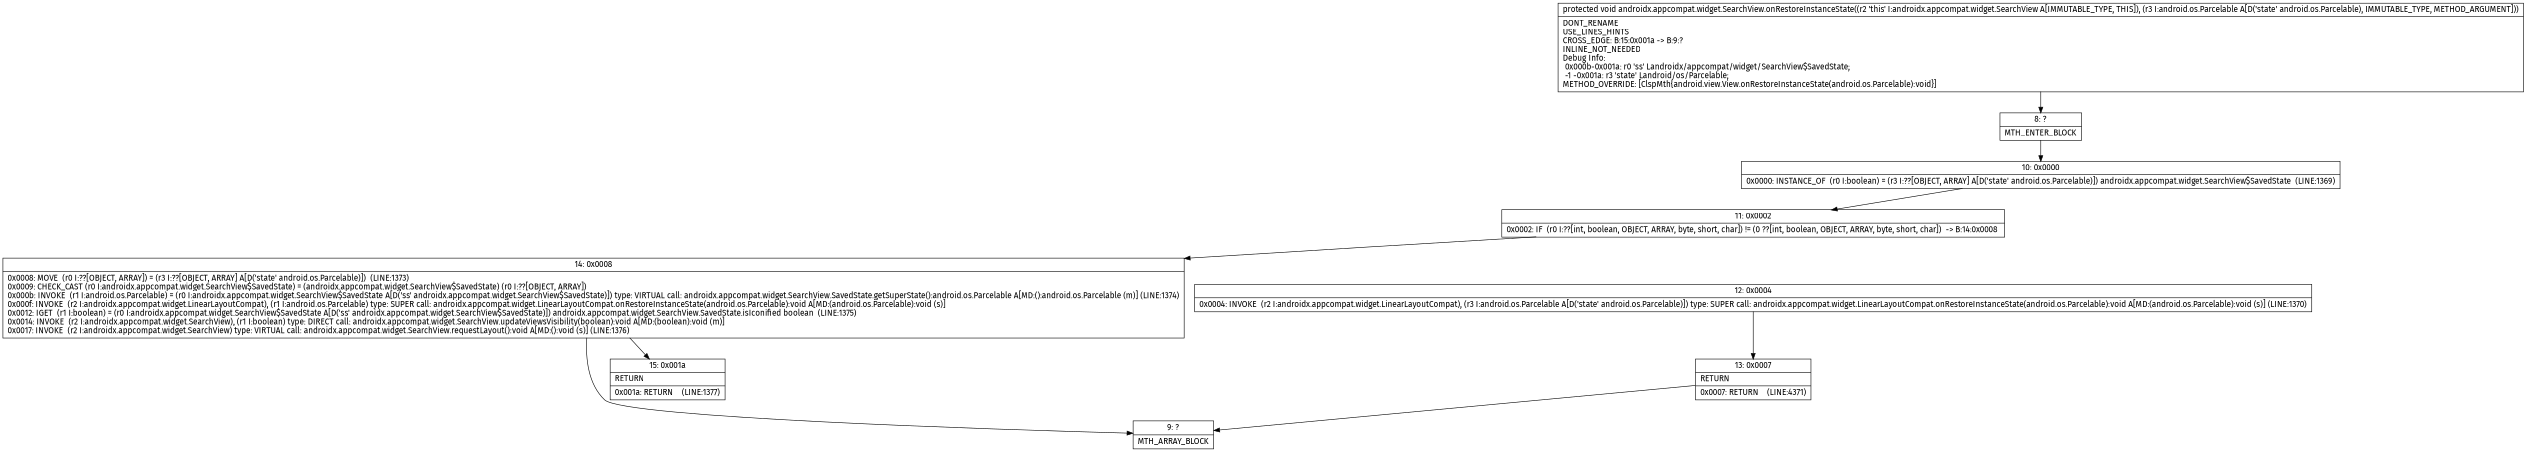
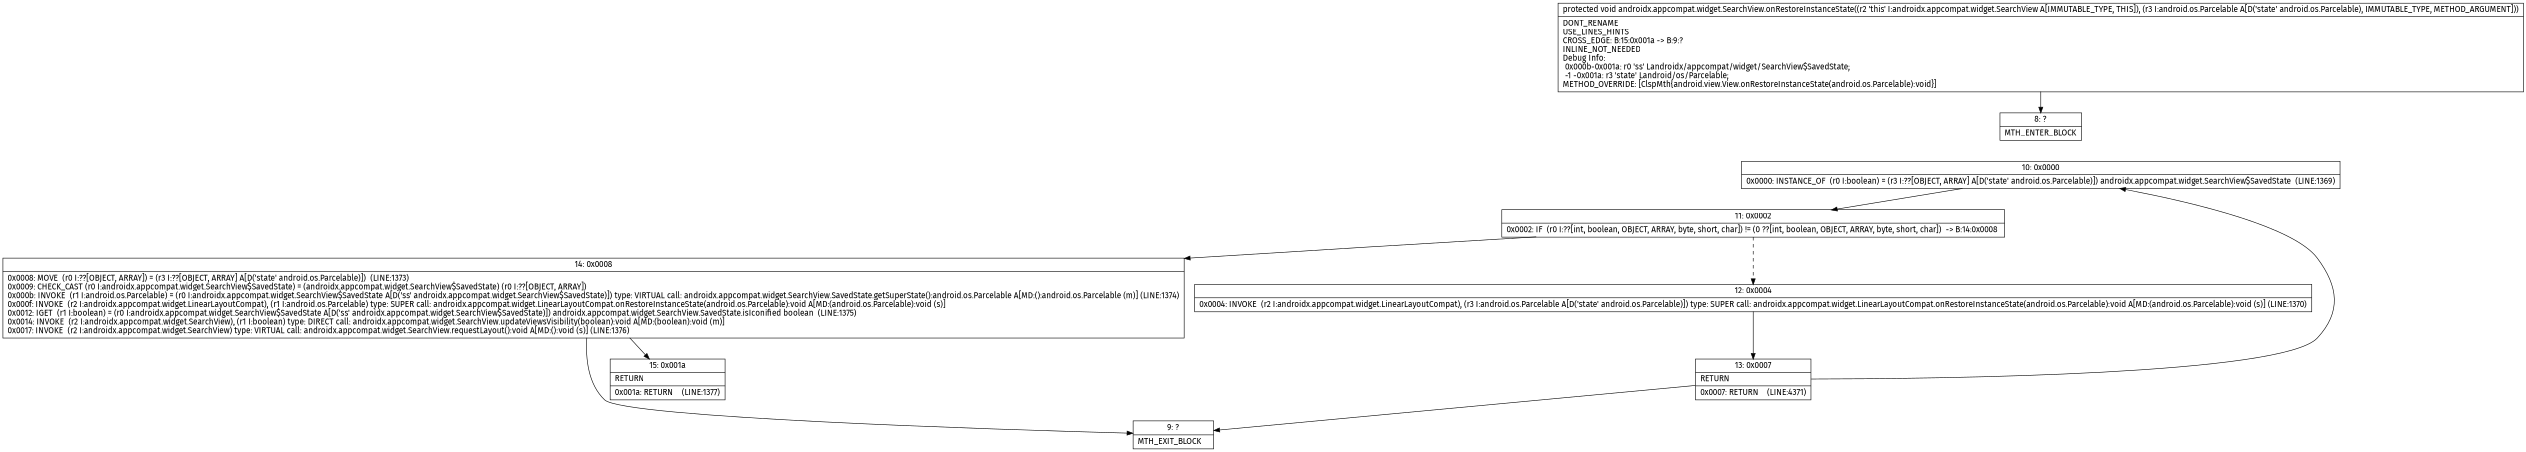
  digraph {
    fontname="Fira Sans"
    node [fontname="Fira Sans" shape=record]
    edge [fontname="Fira Sans"]
    n1 [label="{8\:\ ?|MTH_ENTER_BLOCK\l}"]
    n2 [label="{10\:\ 0x0000|0x0000: INSTANCE_OF  (r0 I:boolean) = (r3 I:??[OBJECT, ARRAY] A[D('state' android.os.Parcelable)]) androidx.appcompat.widget.SearchView$SavedState  (LINE:1369)\l}"]
    n3 [label="{11\:\ 0x0002|0x0002: IF  (r0 I:??[int, boolean, OBJECT, ARRAY, byte, short, char]) != (0 ??[int, boolean, OBJECT, ARRAY, byte, short, char])  \-\> B:14:0x0008 \l}"]
    n4 [label="{12\:\ 0x0004|0x0004: INVOKE  (r2 I:androidx.appcompat.widget.LinearLayoutCompat), (r3 I:android.os.Parcelable A[D('state' android.os.Parcelable)]) type: SUPER call: androidx.appcompat.widget.LinearLayoutCompat.onRestoreInstanceState(android.os.Parcelable):void A[MD:(android.os.Parcelable):void (s)] (LINE:1370)\l}"]
    n5 [label="{14\:\ 0x0008|0x0008: MOVE  (r0 I:??[OBJECT, ARRAY]) = (r3 I:??[OBJECT, ARRAY] A[D('state' android.os.Parcelable)])  (LINE:1373)\l0x0009: CHECK_CAST (r0 I:androidx.appcompat.widget.SearchView$SavedState) = (androidx.appcompat.widget.SearchView$SavedState) (r0 I:??[OBJECT, ARRAY]) \l0x000b: INVOKE  (r1 I:android.os.Parcelable) = (r0 I:androidx.appcompat.widget.SearchView$SavedState A[D('ss' androidx.appcompat.widget.SearchView$SavedState)]) type: VIRTUAL call: androidx.appcompat.widget.SearchView.SavedState.getSuperState():android.os.Parcelable A[MD:():android.os.Parcelable (m)] (LINE:1374)\l0x000f: INVOKE  (r2 I:androidx.appcompat.widget.LinearLayoutCompat), (r1 I:android.os.Parcelable) type: SUPER call: androidx.appcompat.widget.LinearLayoutCompat.onRestoreInstanceState(android.os.Parcelable):void A[MD:(android.os.Parcelable):void (s)]\l0x0012: IGET  (r1 I:boolean) = (r0 I:androidx.appcompat.widget.SearchView$SavedState A[D('ss' androidx.appcompat.widget.SearchView$SavedState)]) androidx.appcompat.widget.SearchView.SavedState.isIconified boolean  (LINE:1375)\l0x0014: INVOKE  (r2 I:androidx.appcompat.widget.SearchView), (r1 I:boolean) type: DIRECT call: androidx.appcompat.widget.SearchView.updateViewsVisibility(boolean):void A[MD:(boolean):void (m)]\l0x0017: INVOKE  (r2 I:androidx.appcompat.widget.SearchView) type: VIRTUAL call: androidx.appcompat.widget.SearchView.requestLayout():void A[MD:():void (s)] (LINE:1376)\l}"]
    n6 [label="{13\:\ 0x0007|RETURN\l|0x0007: RETURN    (LINE:4371)\l}"]
-   n7 [label="{9\:\ ?|MTH_ARRAY_BLOCK\l}"]
+   n7 [label="{9\:\ ?|MTH_EXIT_BLOCK\l}"]
    n8 [label="{15\:\ 0x001a|RETURN\l|0x001a: RETURN    (LINE:1377)\l}"]
    n9 [label="{protected void androidx.appcompat.widget.SearchView.onRestoreInstanceState((r2 'this' I:androidx.appcompat.widget.SearchView A[IMMUTABLE_TYPE, THIS]), (r3 I:android.os.Parcelable A[D('state' android.os.Parcelable), IMMUTABLE_TYPE, METHOD_ARGUMENT]))  | DONT_RENAME\lUSE_LINES_HINTS\lCROSS_EDGE: B:15:0x001a \-\> B:9:?\lINLINE_NOT_NEEDED\lDebug Info:\l  0x000b\-0x001a: r0 'ss' Landroidx\/appcompat\/widget\/SearchView$SavedState;\l  \-1 \-0x001a: r3 'state' Landroid\/os\/Parcelable;\lMETHOD_OVERRIDE: [ClspMth\{android.view.View.onRestoreInstanceState(android.os.Parcelable):void\}]\l}"]
-   n1 -> n2
+   n6 -> n2
    n2 -> n3
+   n3 -> n4 [style=dashed]
    n3 -> n5
    n4 -> n6
    n5 -> n7
    n5 -> n8
    n6 -> n7
    n9 -> n1
  }
